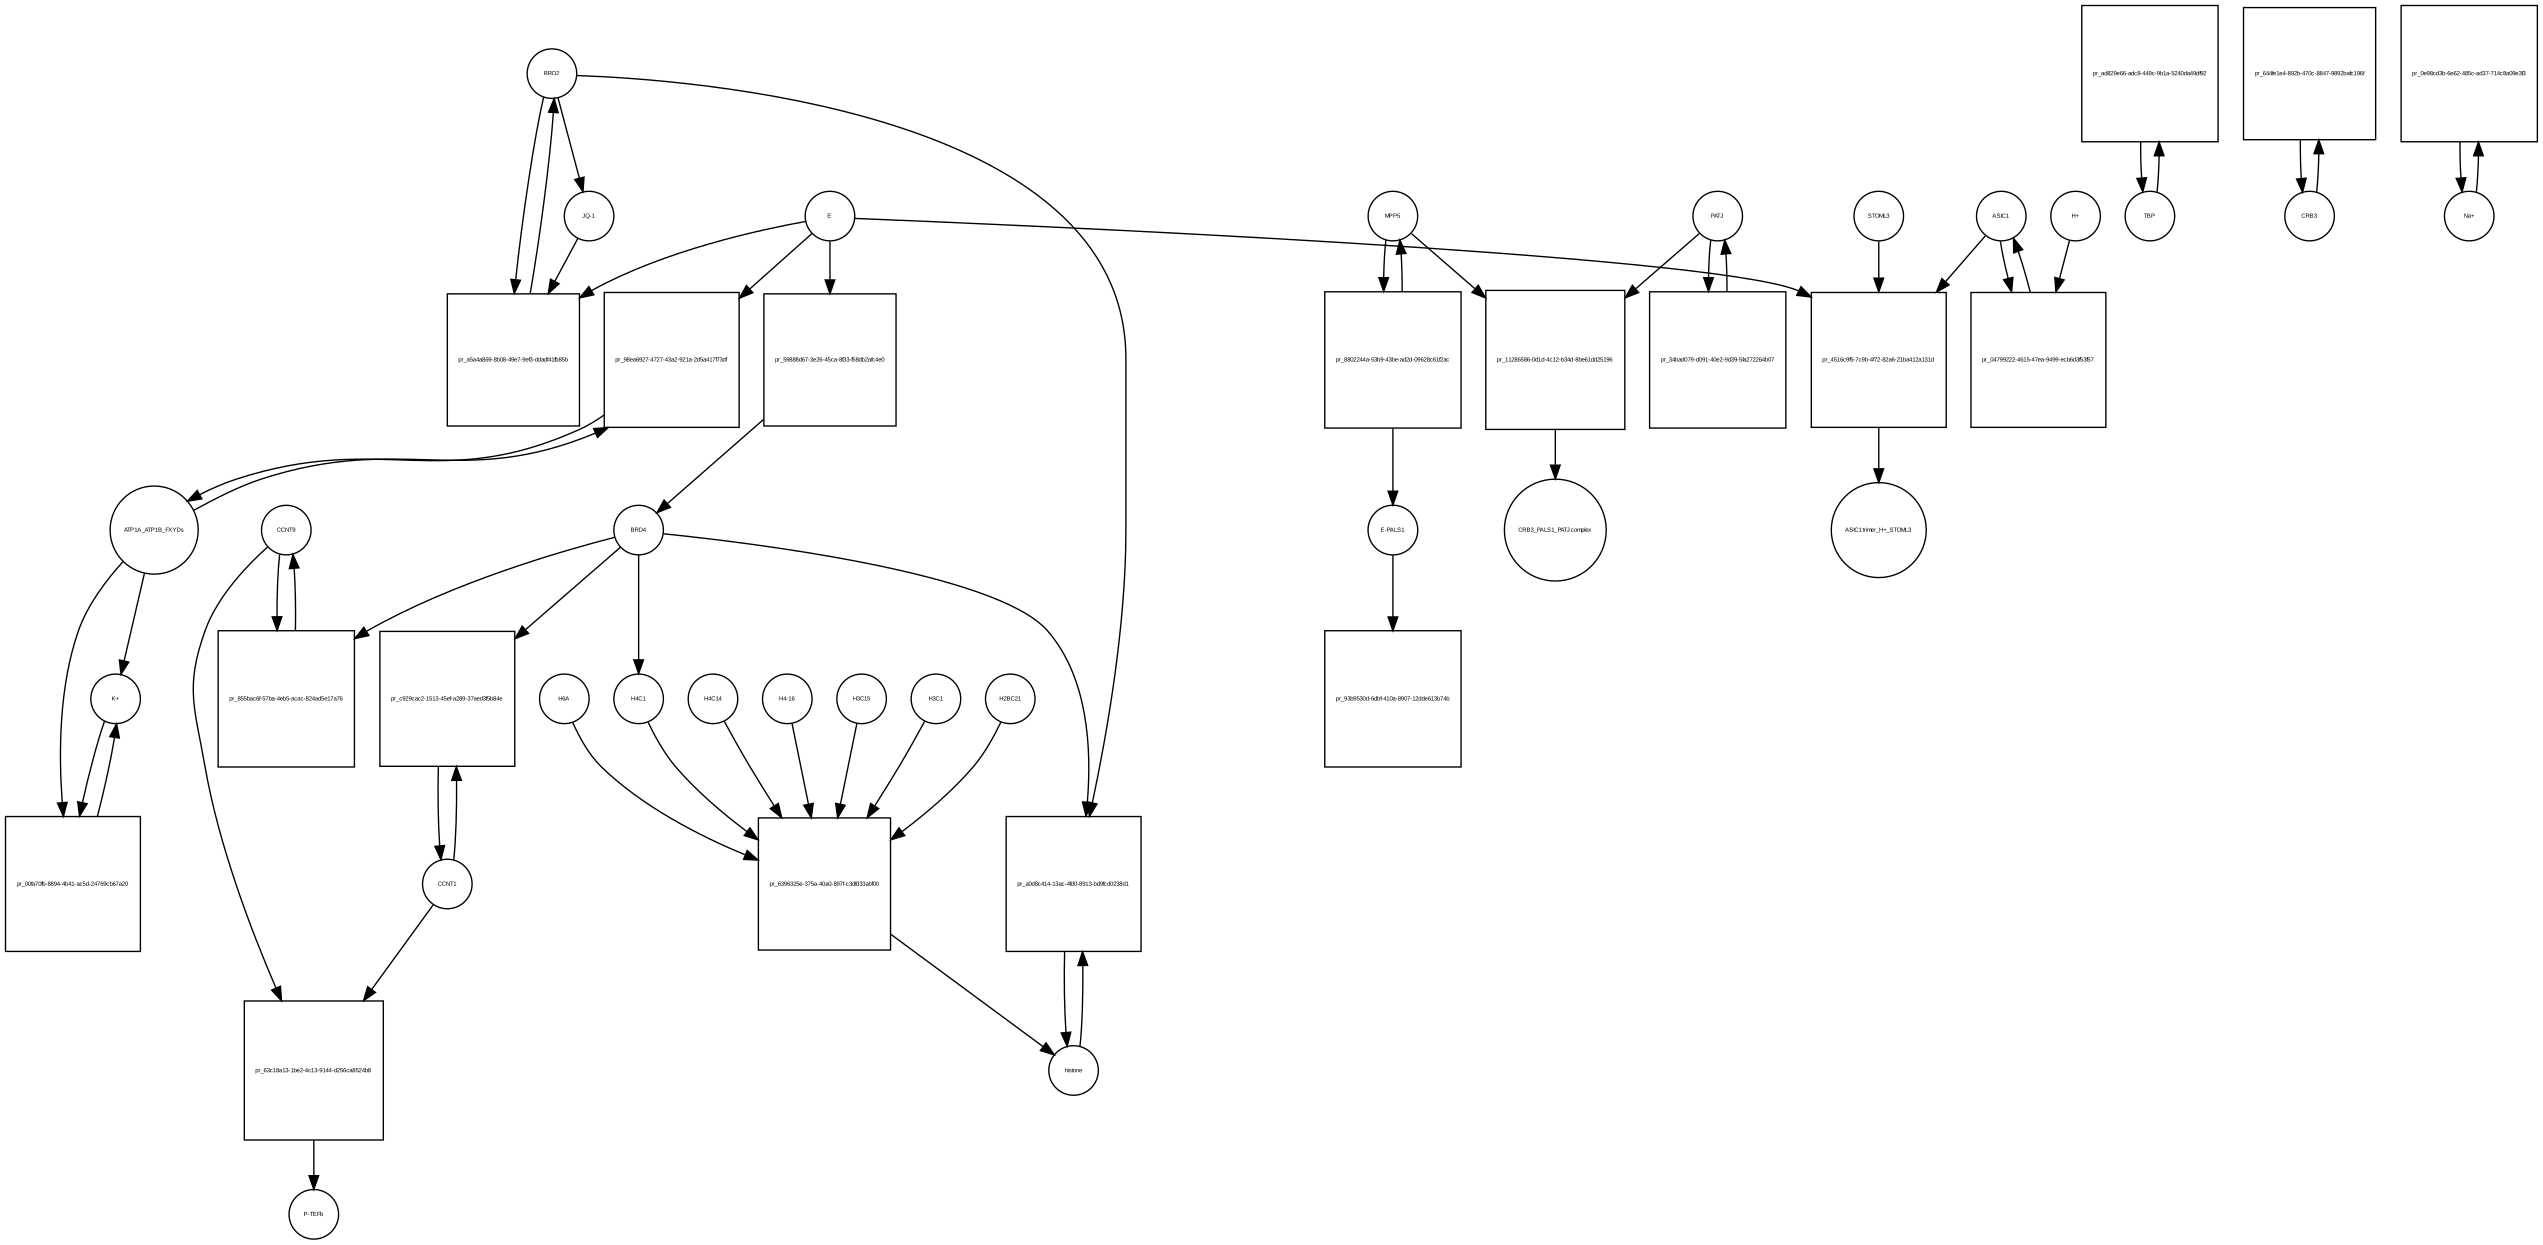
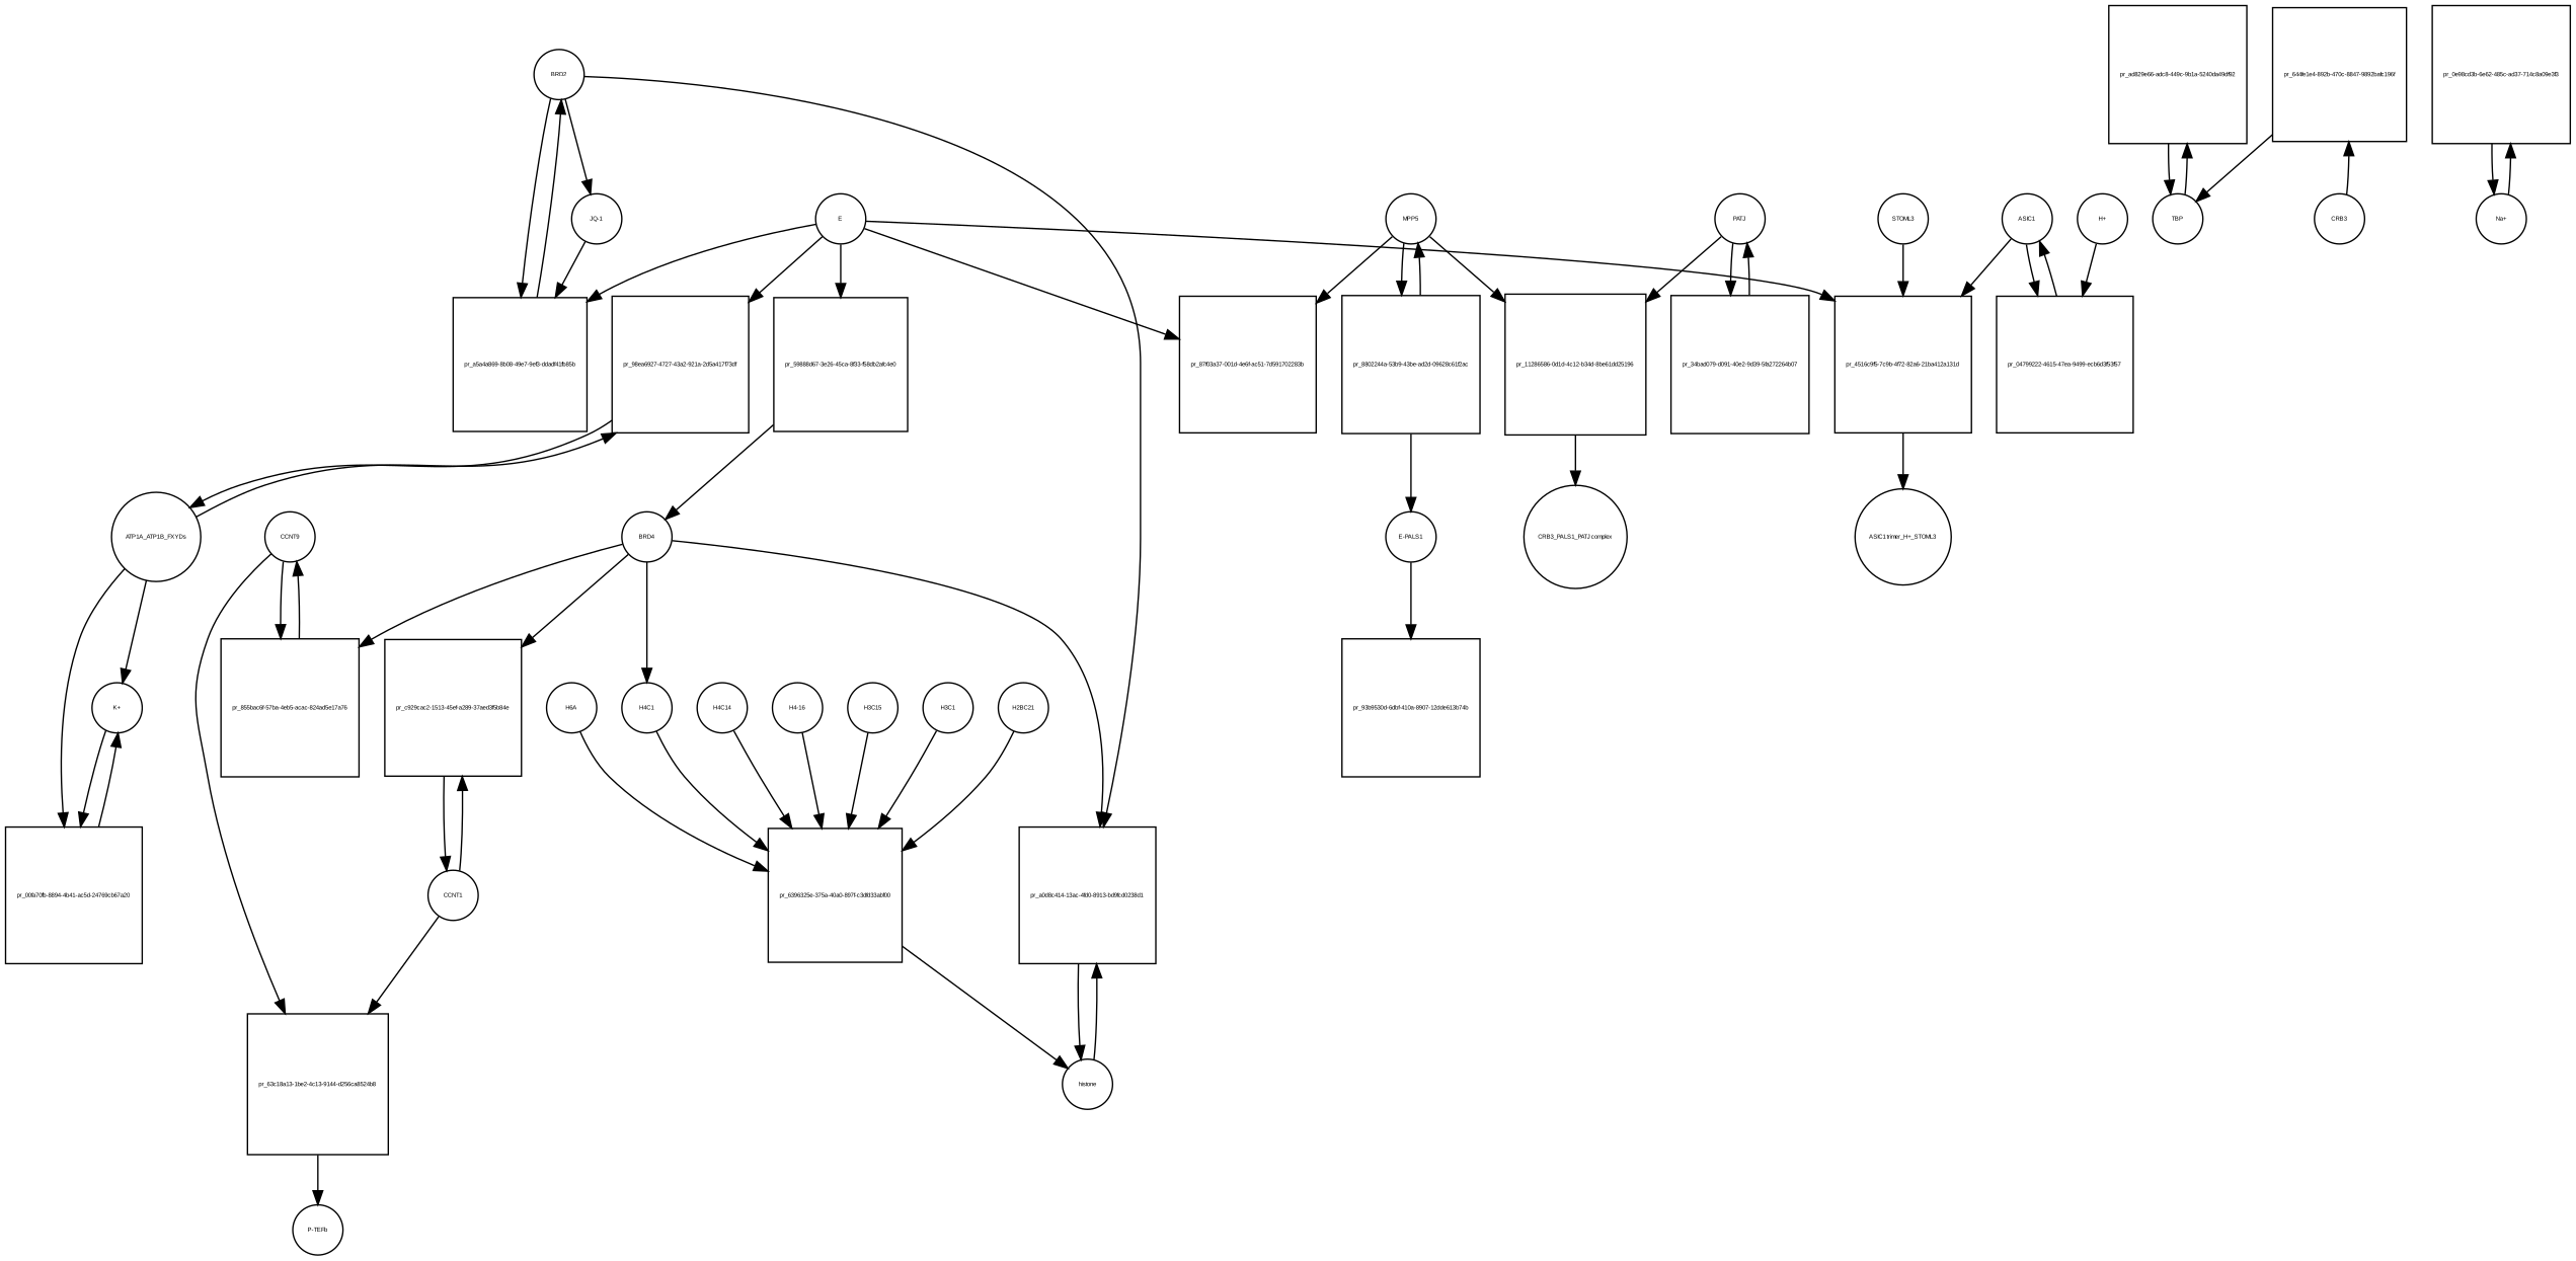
  strict digraph {
    fontname="Liberation Sans"
    node [bipartite=0 cls=process fontname="Liberation Sans" fontsize=4 shape=circle]
    edge [fontname="Liberation Sans" interaction_type=consumption]
    n1 [cls=macromolecule label=CCNT9]
    n2 [bipartite=1 label="pr_855bac6f-57ba-4eb5-acac-824ad5e17a76" shape=square]
    n3 [bipartite=1 label="pr_63c18a13-1be2-4c13-9144-d256ca8524b8" shape=square]
    n4 [cls=complex label="P-TEFb"]
    n5 [cls=macromolecule label=BRD4]
    n6 [bipartite=1 label="pr_c929cac2-1513-45ef-a289-37aed3f5b84e" shape=square]
    n7 [bipartite=1 label="pr_a0d8c414-13ac-4fd0-8913-bd9fcd0238d1" shape=square]
    n8 [cls=macromolecule label=H4C1]
    n9 [cls=macromolecule label=CCNT1]
    n10 [cls=complex label=histone]
    n11 [bipartite=1 label="pr_59888d67-3e26-45ca-8f33-f58db2afc4e0" shape=square]
    n12 [cls=macromolecule label=BRD2]
    n13 [bipartite=1 label="pr_a5a4a869-8b08-49e7-9ef3-ddadf41fb85b" shape=square]
    n14 [annotation="urn_miriam_pubchem.compound_46907787" cls="simple chemical" label="JQ-1"]
    n15 [bipartite=1 label="pr_ad829e66-adc8-449c-9b1a-5240da49df92" shape=square]
    n16 [cls=macromolecule label=TBP]
    n17 [annotation=urn_miriam_ncbiprotein_BCD58755 cls=macromolecule label=E]
+   n18 [bipartite=1 label="pr_87f03a37-001d-4e6f-ac51-7d591702283b" shape=square]
    n19 [bipartite=1 label="pr_98ea6927-4727-43a2-921a-2d5a417f73df" shape=square]
    n20 [bipartite=1 label="pr_4516c9f5-7c9b-4f72-82a6-21ba412a131d" shape=square]
    n21 [cls=complex label=ATP1A_ATP1B_FXYDs]
    n22 [cls=complex label="ASIC1 trimer_H+_STOML3"]
    n23 [cls=macromolecule label=H4C14]
    n24 [bipartite=1 label="pr_6396325e-375a-40a0-897f-c3dfd33abf00" shape=square]
    n25 [cls=macromolecule label="H4-16"]
    n26 [cls=macromolecule label=H3C15]
    n27 [cls=macromolecule label=H3C1]
    n28 [cls=macromolecule label=H2BC21]
    n29 [annotation=urn_miriam_interpro_IPR002119 cls=macromolecule label=H6A]
    n30 [cls=complex label="E-PALS1"]
    n31 [bipartite=1 label="pr_93b9530d-6dbf-410a-8907-12dde613b74b" shape=square]
    n32 [cls=macromolecule label=MPP5]
    n33 [bipartite=1 label="pr_8802244a-53b9-43be-ad2d-09628c61f2ac" shape=square]
    n34 [bipartite=1 label="pr_11286586-0d1d-4c12-b34d-8be61dd25196" shape=square]
    n35 [cls=complex label="CRB3_PALS1_PATJ complex"]
    n36 [cls=macromolecule label=CRB3]
    n37 [bipartite=1 label="pr_644fe1e4-892b-470c-8847-9892bafc196f" shape=square]
    n38 [cls=macromolecule label=PATJ]
    n39 [bipartite=1 label="pr_34bad079-d091-40e2-9d39-5fa272264b07" shape=square]
    n40 [bipartite=1 label="pr_00fa70fb-8894-4b41-ac5d-24769cb67a20" shape=square]
    n41 [cls="simple chemical" label="K+"]
    n42 [bipartite=1 label="pr_0e98cd3b-6e62-485c-ad37-714c8a09e3f3" shape=square]
    n43 [cls="simple chemical" label="Na+"]
    n44 [cls="macromolecule multimer" label=ASIC1]
    n45 [bipartite=1 label="pr_04799222-4615-47ea-9499-ecb6d3f53f57" shape=square]
    n46 [cls="simple chemical" label="H+"]
    n47 [cls=macromolecule label=STOML3]
    n1 -> n2
    n1 -> n3
    n2 -> n1 [interaction_type=production]
    n3 -> n4 [interaction_type=production]
    n5 -> n2 [annotation="urn_miriam_doi_10.18632%2Foncotarget.18583|urn_miriam_doi_10.1016%2Fj.molcel.2005.06.027" interaction_type=catalysis]
    n5 -> n6 [annotation="urn_miriam_doi_10.1016%2Fj.molcel.2005.06.027" interaction_type=catalysis]
    n5 -> n7 [annotation="urn_miriam_doi_10.1038%2Fnsmb.3228.|urn_miriam_doi_10.1016%2Fj.molcel.2008.01.018" interaction_type=catalysis]
    n5 -> n8
    n6 -> n9 [interaction_type=production]
    n7 -> n10 [interaction_type=production]
    n8 -> n24
    n9 -> n3
    n9 -> n6
    n10 -> n7
    n11 -> n5 [interaction_type=production]
    n12 -> n7 [annotation="urn_miriam_doi_10.1038%2Fnsmb.3228.|urn_miriam_doi_10.1016%2Fj.molcel.2008.01.018" interaction_type=catalysis]
    n12 -> n13
    n12 -> n14 [annotation="urn_miriam_doi_10.1007%2Fs11010-006-9223-6" interaction_type=catalysis]
    n13 -> n12 [interaction_type=production]
    n14 -> n13 [annotation="urn_miriam_doi_10.1038%2Fs41586-020-2286-9|urn_miriam_doi_10.1080%2F15592294.2018.1469891" interaction_type=inhibition]
    n15 -> n16 [interaction_type=production]
    n16 -> n15
    n17 -> n11 [annotation="urn_miriam_doi_10.1038%2Fs41586-020-2286-9" interaction_type=inhibition]
    n17 -> n13 [annotation="urn_miriam_doi_10.1038%2Fs41586-020-2286-9|urn_miriam_doi_10.1080%2F15592294.2018.1469891" interaction_type=inhibition]
+   n17 -> n18
    n17 -> n19 [annotation=urn_miriam_pubmed_21524776 interaction_type=inhibition]
    n17 -> n20 [annotation=urn_miriam_pubmed_21524776 interaction_type=inhibition]
    n19 -> n21 [interaction_type=production]
    n20 -> n22 [interaction_type=production]
    n21 -> n19
    n21 -> n40 [annotation=urn_miriam_pubmed_21524776 interaction_type="necessary stimulation"]
    n21 -> n41 [annotation=urn_miriam_pubmed_21524776 interaction_type="necessary stimulation"]
    n23 -> n24
    n24 -> n10 [interaction_type=production]
    n25 -> n24
    n26 -> n24
    n27 -> n24
    n28 -> n24
    n29 -> n24
    n30 -> n31
+   n32 -> n18
    n32 -> n33
    n32 -> n34
    n33 -> n30 [interaction_type=production]
    n33 -> n32 [interaction_type=production]
    n34 -> n35 [interaction_type=production]
    n36 -> n37
-   n37 -> n36 [interaction_type=production]
+   n37 -> n16 [interaction_type=production]
    n38 -> n34
    n38 -> n39
    n39 -> n38 [interaction_type=production]
    n40 -> n41 [interaction_type=production]
    n41 -> n40
    n42 -> n43 [interaction_type=production]
    n43 -> n42
    n44 -> n20
    n44 -> n45
    n45 -> n44 [interaction_type=production]
    n46 -> n45
    n47 -> n20
  }
